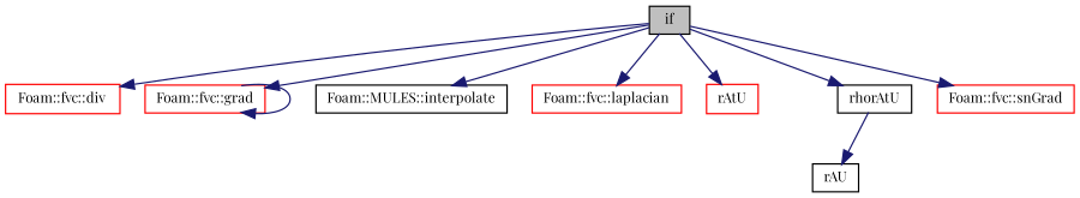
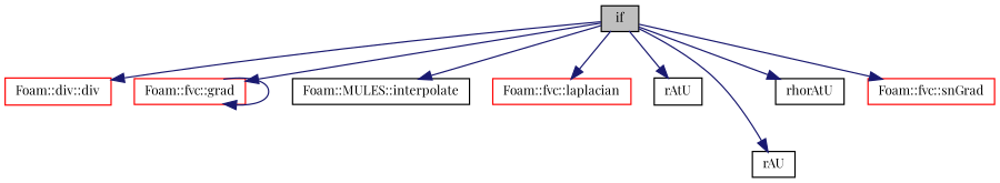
  digraph {
    fontname="Playfair Display"
    rankdir=TB
    node [color=black fontname="Playfair Display" fontsize=10 shape=record]
    edge [color=midnightblue fontname="Playfair Display" fontsize=10 labelfontname=FreeSans labelfontsize=10 style=solid]
    n1 [fillcolor=grey75 fontcolor=black height=0.2 label=if style=filled width=0.4]
-   n2 [color=red height=0.2 label="Foam::fvc::div" width=0.4]
+   n2 [color=red height=0.2 label="Foam::div::div" width=0.4]
    n3 [color=red height=0.2 label="Foam::fvc::grad" width=0.4]
    n4 [height=0.2 label="Foam::MULES::interpolate" width=0.4]
    n5 [color=red height=0.2 label="Foam::fvc::laplacian" width=0.4]
-   n6 [color=red height=0.2 label=rAtU width=0.4]
+   n6 [height=0.2 label=rAtU width=0.4]
    n7 [height=0.2 label=rAU width=0.4]
    n8 [height=0.2 label=rhorAtU width=0.4]
    n9 [color=red height=0.2 label="Foam::fvc::snGrad" width=0.4]
    n1 -> n2
    n1 -> n3
    n1 -> n4
    n1 -> n5
    n1 -> n6
-   n8 -> n7
+   n1 -> n7
    n1 -> n8
    n1 -> n9
    n3 -> n3
  }
